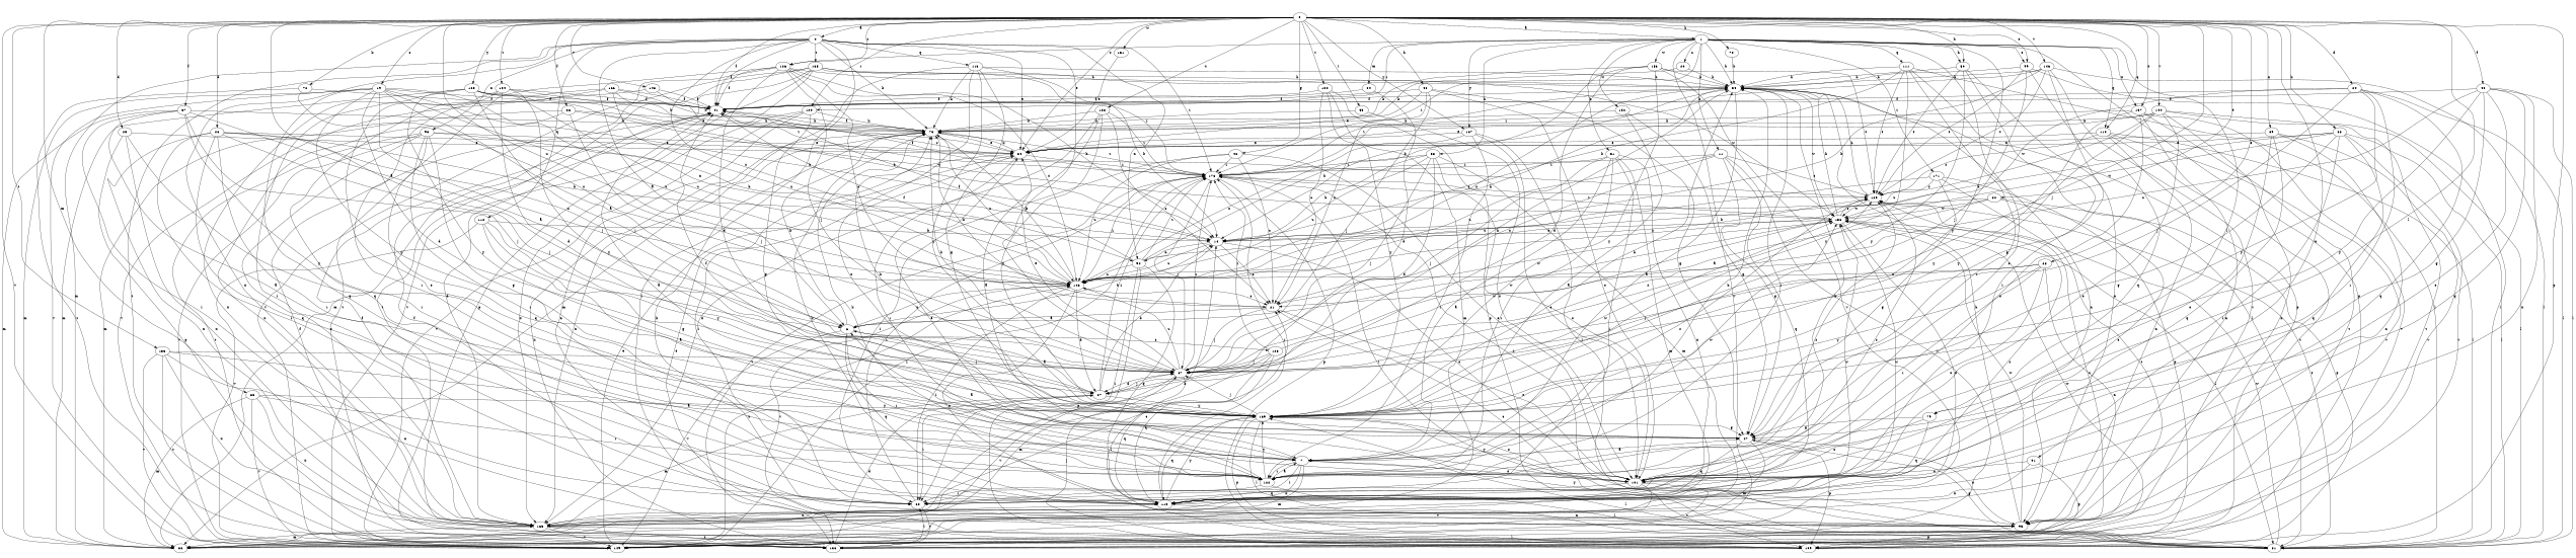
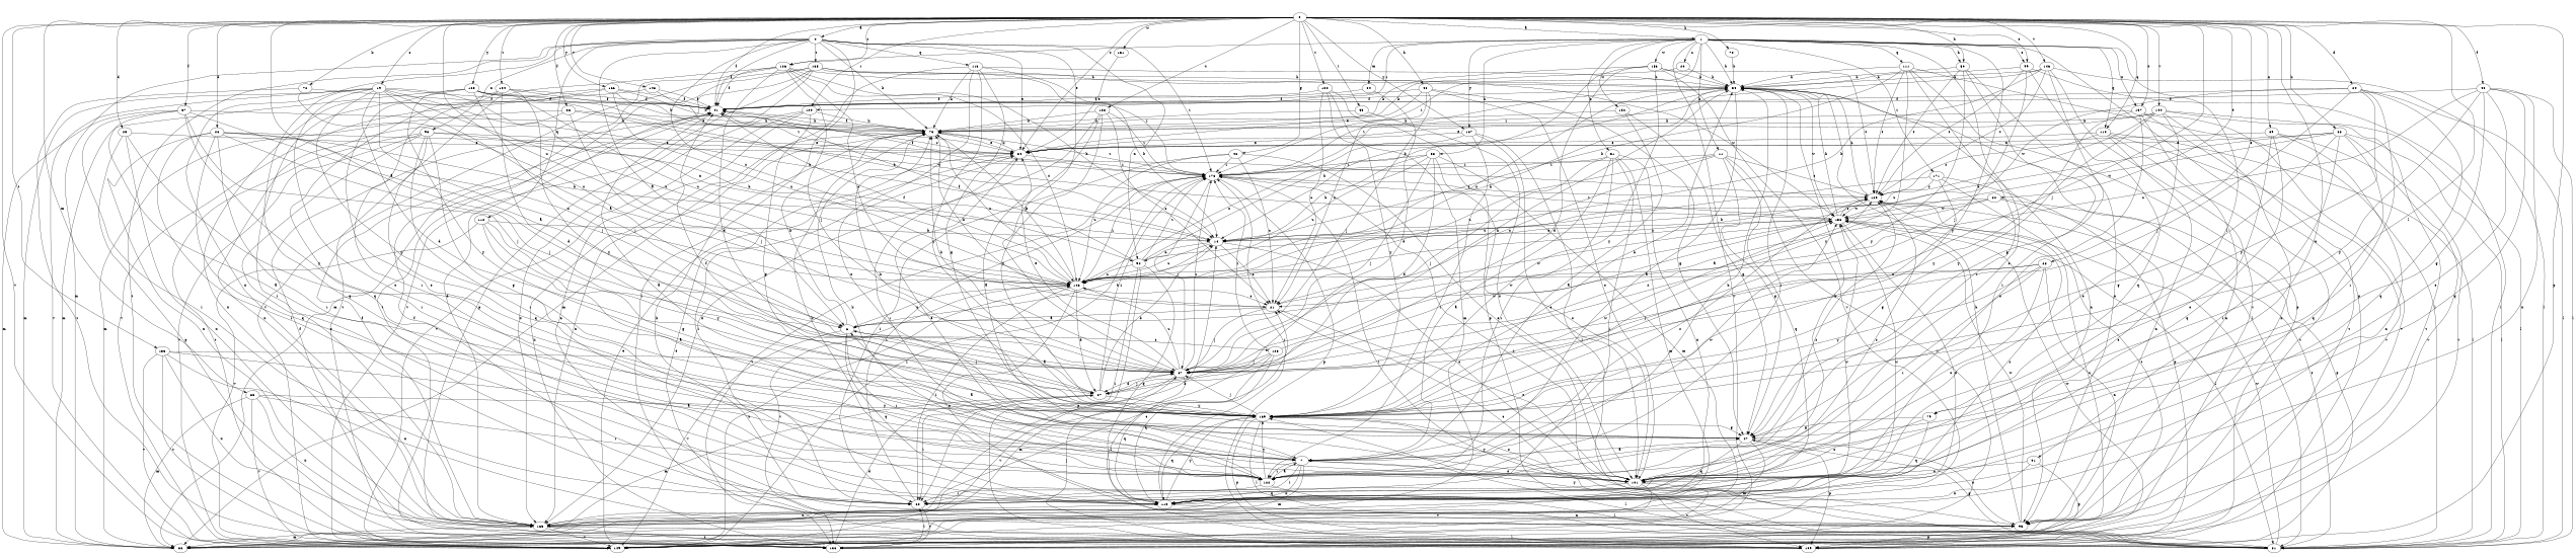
  strict digraph {
    0
    1
    4
    6
    19
    24
    25
    26
    28
    30
    34
    36
    37
    40
    41
    46
    48
    50
    55
    67
    68
    70
    72
    79
    83
    89
    91
    99
    109
    110
    120
    126
    130
    133
    134
    138
    143
    144
    146
    148
    149
    151
    157
    165
    166
    167
    11
    20
    51
    53
    54
    84
    101
    111
    152
    153
    169
    171
    176
    73
    81
    88
    93
    94
    112
    113
    135
    136
    163
    14
    115
    122
    128
    27
    156
    60
    95
    7
    21
    47
    129
    0 -> 1 [label=a]
    0 -> 4 [label=a]
    0 -> 6 [label=a]
    0 -> 19 [label=c]
    0 -> 24 [label=d]
    0 -> 25 [label=d]
    0 -> 26 [label=d]
    0 -> 28 [label=e]
    0 -> 30 [label=e]
    0 -> 34 [label=e]
    0 -> 36 [label=f]
    0 -> 37 [label=f]
    0 -> 40 [label=f]
    0 -> 41 [label=f]
    0 -> 46 [label=g]
    0 -> 48 [label=h]
    0 -> 50 [label=h]
    0 -> 55 [label=i]
    0 -> 67 [label=j]
    0 -> 68 [label=k]
    0 -> 70 [label=k]
    0 -> 72 [label=k]
    0 -> 79 [label=l]
    0 -> 83 [label=m]
    0 -> 89 [label=n]
    0 -> 91 [label=n]
    0 -> 99 [label=o]
    0 -> 109 [label=p]
    0 -> 110 [label=q]
    0 -> 120 [label=r]
    0 -> 126 [label=s]
    0 -> 130 [label=t]
    0 -> 133 [label=t]
    0 -> 134 [label=t]
    0 -> 138 [label=u]
    0 -> 143 [label=u]
    0 -> 144 [label=v]
    0 -> 146 [label=v]
    0 -> 148 [label=v]
    0 -> 149 [label=v]
    0 -> 151 [label=w]
    0 -> 157 [label=x]
    0 -> 165 [label=y]
+   0 -> 166 [label=y]
    0 -> 167 [label=y]
    1 -> 50 [label=h]
    1 -> 79 [label=l]
    1 -> 99 [label=o]
    1 -> 109 [label=p]
    1 -> 110 [label=q]
    1 -> 120 [label=r]
    1 -> 126 [label=s]
    1 -> 149 [label=v]
    1 -> 157 [label=x]
    1 -> 167 [label=y]
    1 -> 11 [label=b]
    1 -> 20 [label=c]
    1 -> 51 [label=h]
    1 -> 53 [label=h]
    1 -> 54 [label=h]
    1 -> 84 [label=m]
    1 -> 101 [label=o]
    1 -> 111 [label=q]
    1 -> 152 [label=w]
    1 -> 153 [label=w]
    1 -> 169 [label=y]
    1 -> 171 [label=z]
    1 -> 176 [label=z]
    4 -> 6 [label=a]
    4 -> 34 [label=e]
    4 -> 41 [label=f]
    4 -> 67 [label=j]
    4 -> 143 [label=u]
    4 -> 176 [label=z]
    4 -> 73 [label=k]
    4 -> 81 [label=l]
    4 -> 88 [label=m]
    4 -> 93 [label=n]
    4 -> 94 [label=n]
    4 -> 112 [label=q]
    4 -> 113 [label=q]
    4 -> 135 [label=t]
    4 -> 136 [label=t]
    4 -> 163 [label=x]
    6 -> 143 [label=u]
    6 -> 149 [label=v]
    6 -> 73 [label=k]
    6 -> 14 [label=b]
    6 -> 115 [label=q]
    6 -> 122 [label=r]
    6 -> 128 [label=s]
    19 -> 6 [label=a]
    19 -> 41 [label=f]
    19 -> 67 [label=j]
    19 -> 143 [label=u]
    19 -> 149 [label=v]
+   19 -> 101 [label=o]
    19 -> 169 [label=y]
    19 -> 88 [label=m]
    19 -> 94 [label=n]
    19 -> 14 [label=b]
    19 -> 115 [label=q]
    19 -> 27 [label=d]
    24 -> 41 [label=f]
    24 -> 67 [label=j]
    24 -> 169 [label=y]
    24 -> 81 [label=l]
    24 -> 115 [label=q]
    24 -> 122 [label=r]
    24 -> 156 [label=w]
    25 -> 34 [label=e]
    25 -> 109 [label=p]
    25 -> 163 [label=x]
    25 -> 122 [label=r]
    26 -> 34 [label=e]
    26 -> 67 [label=j]
    26 -> 143 [label=u]
    26 -> 163 [label=x]
    26 -> 14 [label=b]
    26 -> 115 [label=q]
    26 -> 122 [label=r]
    26 -> 60 [label=i]
    28 -> 67 [label=j]
    28 -> 143 [label=u]
    28 -> 101 [label=o]
    28 -> 169 [label=y]
    28 -> 122 [label=r]
    28 -> 95 [label=n]
    30 -> 6 [label=a]
    30 -> 109 [label=p]
    30 -> 101 [label=o]
    30 -> 14 [label=b]
    30 -> 156 [label=w]
    34 -> 176 [label=z]
    34 -> 73 [label=k]
    34 -> 122 [label=r]
    34 -> 60 [label=i]
    36 -> 67 [label=j]
    36 -> 73 [label=k]
    36 -> 88 [label=m]
    36 -> 163 [label=x]
    36 -> 156 [label=w]
    37 -> 6 [label=a]
    37 -> 67 [label=j]
    37 -> 169 [label=y]
    37 -> 73 [label=k]
    37 -> 88 [label=m]
    37 -> 60 [label=i]
    37 -> 7 [label=a]
    40 -> 41 [label=f]
    40 -> 101 [label=o]
    40 -> 169 [label=y]
    40 -> 81 [label=l]
    40 -> 163 [label=x]
    40 -> 115 [label=q]
    40 -> 21 [label=c]
    40 -> 47 [label=g]
    41 -> 73 [label=k]
    41 -> 7 [label=a]
    46 -> 143 [label=u]
    46 -> 101 [label=o]
    46 -> 176 [label=z]
    46 -> 60 [label=i]
    46 -> 21 [label=c]
    48 -> 34 [label=e]
    48 -> 41 [label=f]
    48 -> 67 [label=j]
    48 -> 101 [label=o]
    48 -> 21 [label=c]
    48 -> 47 [label=g]
    50 -> 54 [label=h]
    50 -> 169 [label=y]
    50 -> 60 [label=i]
    50 -> 95 [label=n]
    50 -> 129 [label=s]
    55 -> 101 [label=o]
    55 -> 73 [label=k]
    67 -> 34 [label=e]
    67 -> 143 [label=u]
    67 -> 149 [label=v]
    67 -> 54 [label=h]
    67 -> 176 [label=z]
    67 -> 73 [label=k]
    67 -> 115 [label=q]
    67 -> 27 [label=d]
    67 -> 156 [label=w]
    67 -> 129 [label=s]
    68 -> 34 [label=e]
    68 -> 149 [label=v]
    68 -> 81 [label=l]
    68 -> 14 [label=b]
    68 -> 115 [label=q]
    68 -> 156 [label=w]
    68 -> 60 [label=i]
    68 -> 47 [label=g]
    70 -> 54 [label=h]
    72 -> 41 [label=f]
    72 -> 143 [label=u]
    72 -> 136 [label=t]
    79 -> 101 [label=o]
    79 -> 115 [label=q]
    79 -> 47 [label=g]
    83 -> 149 [label=v]
    83 -> 169 [label=y]
    83 -> 88 [label=m]
    83 -> 163 [label=x]
    83 -> 122 [label=r]
    89 -> 34 [label=e]
    89 -> 149 [label=v]
    89 -> 101 [label=o]
    89 -> 115 [label=q]
    89 -> 95 [label=n]
    91 -> 109 [label=p]
    91 -> 101 [label=o]
    91 -> 163 [label=x]
    99 -> 67 [label=j]
    99 -> 54 [label=h]
    99 -> 81 [label=l]
    99 -> 115 [label=q]
    99 -> 129 [label=s]
    109 -> 34 [label=e]
    109 -> 67 [label=j]
    109 -> 156 [label=w]
    110 -> 34 [label=e]
    110 -> 149 [label=v]
    110 -> 81 [label=l]
    110 -> 136 [label=t]
    110 -> 95 [label=n]
    110 -> 129 [label=s]
    120 -> 149 [label=v]
    120 -> 73 [label=k]
    120 -> 163 [label=x]
    120 -> 95 [label=n]
    120 -> 47 [label=g]
    126 -> 41 [label=f]
    126 -> 67 [label=j]
    126 -> 143 [label=u]
    126 -> 149 [label=v]
    126 -> 54 [label=h]
    126 -> 136 [label=t]
    126 -> 14 [label=b]
    126 -> 27 [label=d]
    126 -> 21 [label=c]
    130 -> 41 [label=f]
    130 -> 109 [label=p]
    130 -> 169 [label=y]
    130 -> 88 [label=m]
    130 -> 21 [label=c]
    133 -> 67 [label=j]
    133 -> 149 [label=v]
    133 -> 136 [label=t]
    133 -> 163 [label=x]
    133 -> 95 [label=n]
    133 -> 7 [label=a]
    134 -> 41 [label=f]
    134 -> 101 [label=o]
    134 -> 169 [label=y]
    134 -> 73 [label=k]
    134 -> 27 [label=d]
    134 -> 60 [label=i]
    138 -> 169 [label=y]
    138 -> 176 [label=z]
    138 -> 73 [label=k]
    138 -> 163 [label=x]
    138 -> 7 [label=a]
    138 -> 21 [label=c]
    143 -> 41 [label=f]
    143 -> 54 [label=h]
    143 -> 176 [label=z]
    143 -> 73 [label=k]
    143 -> 136 [label=t]
    143 -> 27 [label=d]
    143 -> 60 [label=i]
    143 -> 95 [label=n]
    143 -> 21 [label=c]
    144 -> 34 [label=e]
    144 -> 143 [label=u]
    144 -> 101 [label=o]
    144 -> 169 [label=y]
    144 -> 73 [label=k]
    144 -> 81 [label=l]
    144 -> 136 [label=t]
    144 -> 95 [label=n]
    146 -> 54 [label=h]
    146 -> 176 [label=z]
    146 -> 81 [label=l]
    146 -> 136 [label=t]
    146 -> 14 [label=b]
    146 -> 47 [label=g]
    146 -> 129 [label=s]
    148 -> 41 [label=f]
    148 -> 149 [label=v]
    148 -> 129 [label=s]
    149 -> 34 [label=e]
    149 -> 143 [label=u]
    149 -> 176 [label=z]
    151 -> 34 [label=e]
    157 -> 149 [label=v]
    157 -> 101 [label=o]
    157 -> 169 [label=y]
    157 -> 73 [label=k]
    157 -> 136 [label=t]
    157 -> 95 [label=n]
    165 -> 41 [label=f]
    165 -> 67 [label=j]
    165 -> 143 [label=u]
    165 -> 169 [label=y]
    165 -> 176 [label=z]
    165 -> 88 [label=m]
    165 -> 163 [label=x]
    165 -> 14 [label=b]
    166 -> 34 [label=e]
    166 -> 41 [label=f]
    166 -> 143 [label=u]
    166 -> 73 [label=k]
    166 -> 115 [label=q]
    166 -> 122 [label=r]
    167 -> 34 [label=e]
    167 -> 143 [label=u]
    167 -> 101 [label=o]
    167 -> 81 [label=l]
    167 -> 122 [label=r]
    11 -> 143 [label=u]
    11 -> 149 [label=v]
    11 -> 176 [label=z]
    11 -> 115 [label=q]
    11 -> 21 [label=c]
    11 -> 47 [label=g]
    11 -> 129 [label=s]
    20 -> 54 [label=h]
    20 -> 73 [label=k]
    51 -> 67 [label=j]
    51 -> 176 [label=z]
    51 -> 88 [label=m]
    51 -> 163 [label=x]
    51 -> 122 [label=r]
    51 -> 60 [label=i]
    51 -> 7 [label=a]
    53 -> 67 [label=j]
    53 -> 143 [label=u]
    53 -> 101 [label=o]
    53 -> 176 [label=z]
    53 -> 88 [label=m]
    53 -> 14 [label=b]
    53 -> 27 [label=d]
    54 -> 41 [label=f]
    54 -> 143 [label=u]
    54 -> 176 [label=z]
    54 -> 81 [label=l]
    54 -> 122 [label=r]
    54 -> 156 [label=w]
    54 -> 95 [label=n]
    54 -> 7 [label=a]
    84 -> 41 [label=f]
    84 -> 27 [label=d]
    101 -> 149 [label=v]
    101 -> 169 [label=y]
    101 -> 136 [label=t]
    101 -> 115 [label=q]
    101 -> 129 [label=s]
    111 -> 109 [label=p]
    111 -> 54 [label=h]
    111 -> 169 [label=y]
    111 -> 81 [label=l]
    111 -> 14 [label=b]
    111 -> 122 [label=r]
    111 -> 129 [label=s]
    152 -> 73 [label=k]
    152 -> 7 [label=a]
    152 -> 47 [label=g]
    153 -> 149 [label=v]
    153 -> 54 [label=h]
    153 -> 169 [label=y]
    153 -> 73 [label=k]
    153 -> 14 [label=b]
    153 -> 27 [label=d]
    153 -> 129 [label=s]
    169 -> 41 [label=f]
    169 -> 67 [label=j]
    169 -> 109 [label=p]
    169 -> 54 [label=h]
    169 -> 101 [label=o]
    169 -> 73 [label=k]
    169 -> 81 [label=l]
    169 -> 115 [label=q]
    169 -> 156 [label=w]
    169 -> 47 [label=g]
    171 -> 109 [label=p]
    171 -> 143 [label=u]
    171 -> 136 [label=t]
    171 -> 47 [label=g]
    171 -> 129 [label=s]
    176 -> 41 [label=f]
    176 -> 67 [label=j]
    176 -> 109 [label=p]
    176 -> 81 [label=l]
    176 -> 136 [label=t]
    176 -> 129 [label=s]
    73 -> 34 [label=e]
    73 -> 41 [label=f]
    73 -> 143 [label=u]
    73 -> 176 [label=z]
    73 -> 163 [label=x]
    81 -> 41 [label=f]
    81 -> 169 [label=y]
    81 -> 156 [label=w]
    81 -> 47 [label=g]
    81 -> 129 [label=s]
    88 -> 129 [label=s]
    93 -> 34 [label=e]
    93 -> 149 [label=v]
    93 -> 136 [label=t]
    93 -> 163 [label=x]
    93 -> 14 [label=b]
    93 -> 115 [label=q]
    93 -> 122 [label=r]
    93 -> 47 [label=g]
    94 -> 41 [label=f]
    94 -> 109 [label=p]
    94 -> 143 [label=u]
    94 -> 54 [label=h]
    94 -> 176 [label=z]
    94 -> 115 [label=q]
    94 -> 60 [label=i]
    94 -> 129 [label=s]
    112 -> 149 [label=v]
    112 -> 169 [label=y]
    112 -> 14 [label=b]
    112 -> 7 [label=a]
    112 -> 47 [label=g]
    113 -> 54 [label=h]
    113 -> 101 [label=o]
    113 -> 169 [label=y]
    113 -> 73 [label=k]
    113 -> 88 [label=m]
    113 -> 14 [label=b]
    113 -> 47 [label=g]
    135 -> 109 [label=p]
    135 -> 149 [label=v]
    135 -> 54 [label=h]
    135 -> 176 [label=z]
    135 -> 88 [label=m]
    135 -> 136 [label=t]
    135 -> 163 [label=d]
    135 -> 156 [label=w]
    136 -> 73 [label=k]
    136 -> 27 [label=d]
    136 -> 60 [label=i]
    163 -> 41 [label=f]
    163 -> 149 [label=v]
    163 -> 81 [label=l]
    163 -> 88 [label=m]
    163 -> 136 [label=t]
    163 -> 14 [label=b]
    163 -> 21 [label=c]
    163 -> 129 [label=s]
    14 -> 143 [label=u]
    14 -> 101 [label=o]
    14 -> 94 [label=n]
    14 -> 21 [label=c]
    115 -> 169 [label=y]
    115 -> 176 [label=z]
    115 -> 73 [label=k]
    115 -> 163 [label=x]
    115 -> 156 [label=w]
    115 -> 95 [label=n]
    122 -> 34 [label=e]
    122 -> 54 [label=h]
    122 -> 169 [label=y]
    122 -> 73 [label=k]
    122 -> 81 [label=l]
    122 -> 60 [label=i]
    122 -> 7 [label=a]
    122 -> 129 [label=s]
    128 -> 67 [label=j]
    128 -> 176 [label=z]
    128 -> 81 [label=l]
    128 -> 88 [label=m]
    128 -> 115 [label=q]
    128 -> 156 [label=w]
    27 -> 6 [label=a]
    27 -> 67 [label=j]
    27 -> 169 [label=y]
    27 -> 176 [label=z]
    27 -> 88 [label=m]
    27 -> 14 [label=b]
    27 -> 60 [label=i]
    156 -> 54 [label=h]
    156 -> 176 [label=z]
    156 -> 81 [label=l]
    156 -> 163 [label=x]
    156 -> 14 [label=b]
    156 -> 129 [label=s]
    60 -> 54 [label=h]
    60 -> 176 [label=z]
    60 -> 73 [label=k]
    60 -> 136 [label=t]
    60 -> 156 [label=w]
    95 -> 41 [label=f]
    95 -> 109 [label=p]
    95 -> 54 [label=h]
    95 -> 176 [label=z]
    95 -> 156 [label=w]
    95 -> 21 [label=c]
    7 -> 6 [label=a]
    7 -> 101 [label=o]
    7 -> 81 [label=l]
    7 -> 88 [label=m]
    7 -> 163 [label=x]
    7 -> 122 [label=r]
    7 -> 156 [label=w]
    7 -> 60 [label=i]
    7 -> 129 [label=s]
    21 -> 6 [label=a]
    21 -> 67 [label=j]
    21 -> 101 [label=o]
    21 -> 73 [label=k]
    21 -> 156 [label=w]
    47 -> 109 [label=p]
    47 -> 88 [label=m]
    47 -> 115 [label=q]
    47 -> 95 [label=n]
    47 -> 7 [label=a]
    129 -> 54 [label=h]
    129 -> 156 [label=w]
  }
